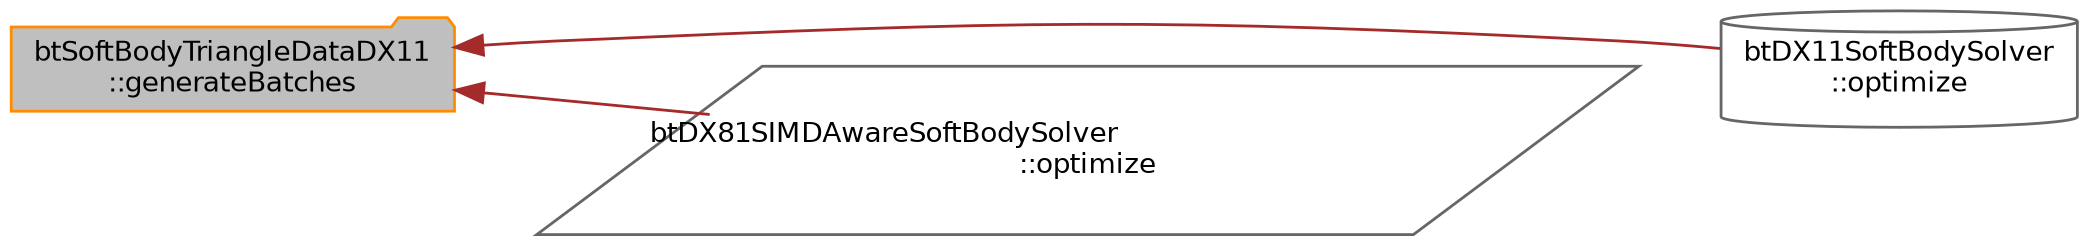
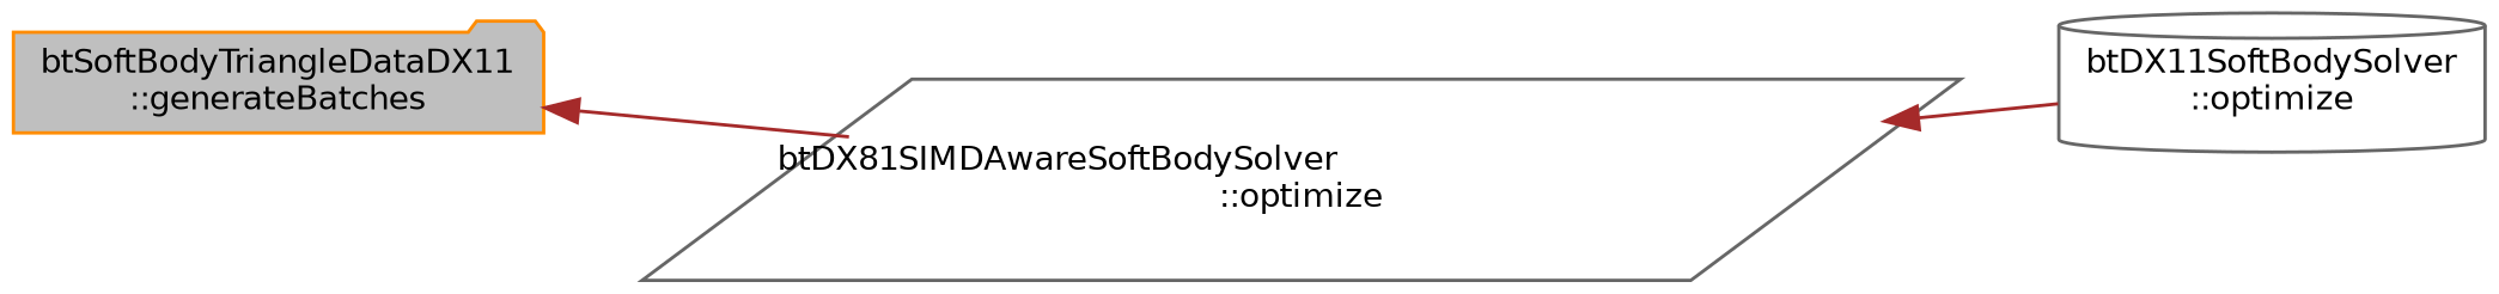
  digraph {
    rankdir=LR
    node [color=gray40 fillcolor=white fontname=Helvetica fontsize=10 style=filled]
    edge [color=brown dir=back fontname=Helvetica fontsize=10 labelfontname=Helvetica labelfontsize=10 style=solid]
    n1 [color=darkorange fillcolor=grey75 fontcolor=black height=0.2 label="btSoftBodyTriangleDataDX11\l::generateBatches" shape=folder width=0.4]
    n2 [height=0.2 label="btDX11SoftBodySolver\l::optimize" shape=cylinder width=0.4]
    n3 [height=0.2 label="btDX81SIMDAwareSoftBodySolver\l::optimize" shape=parallelogram width=0.4]
-   n1 -> n2
+   n3 -> n2
    n1 -> n3
  }
